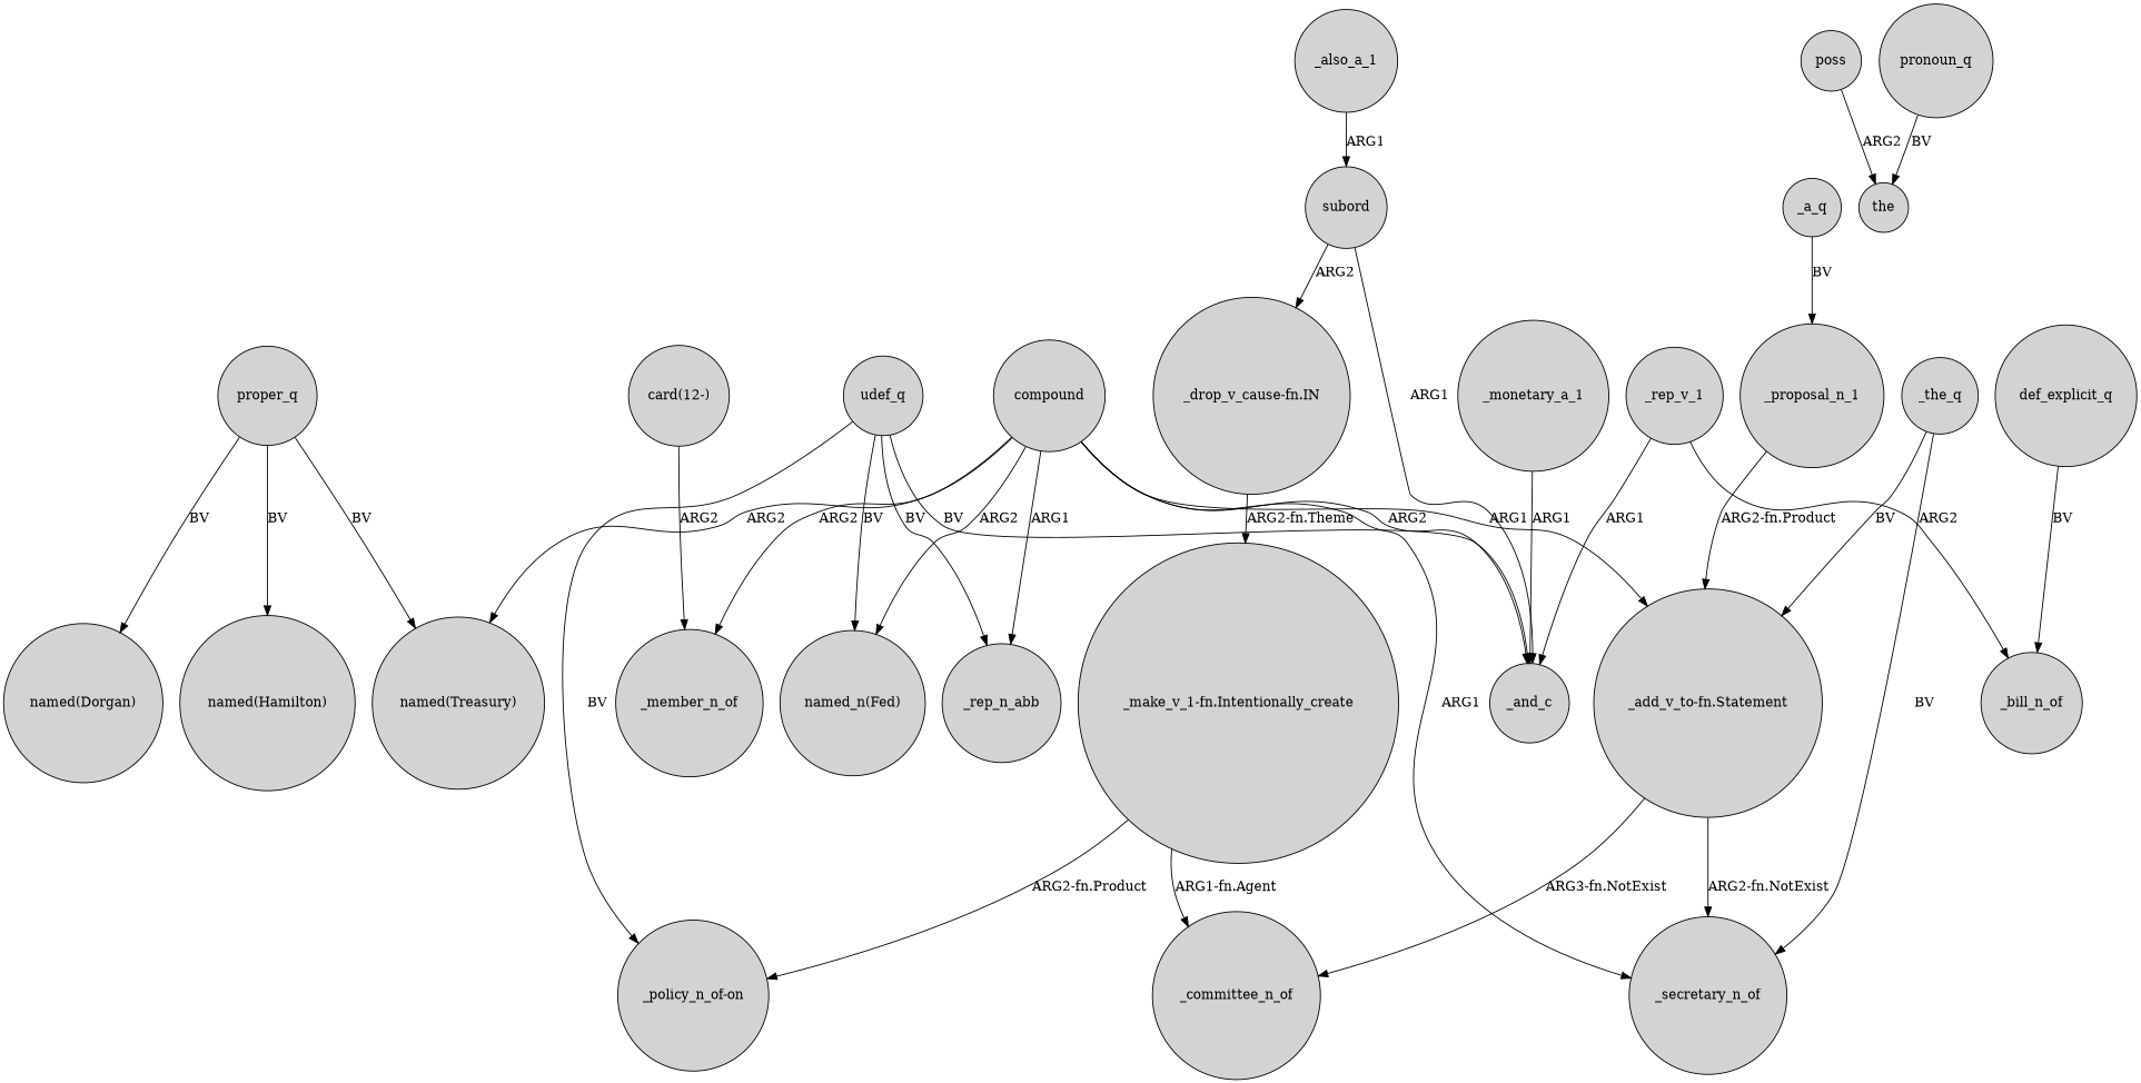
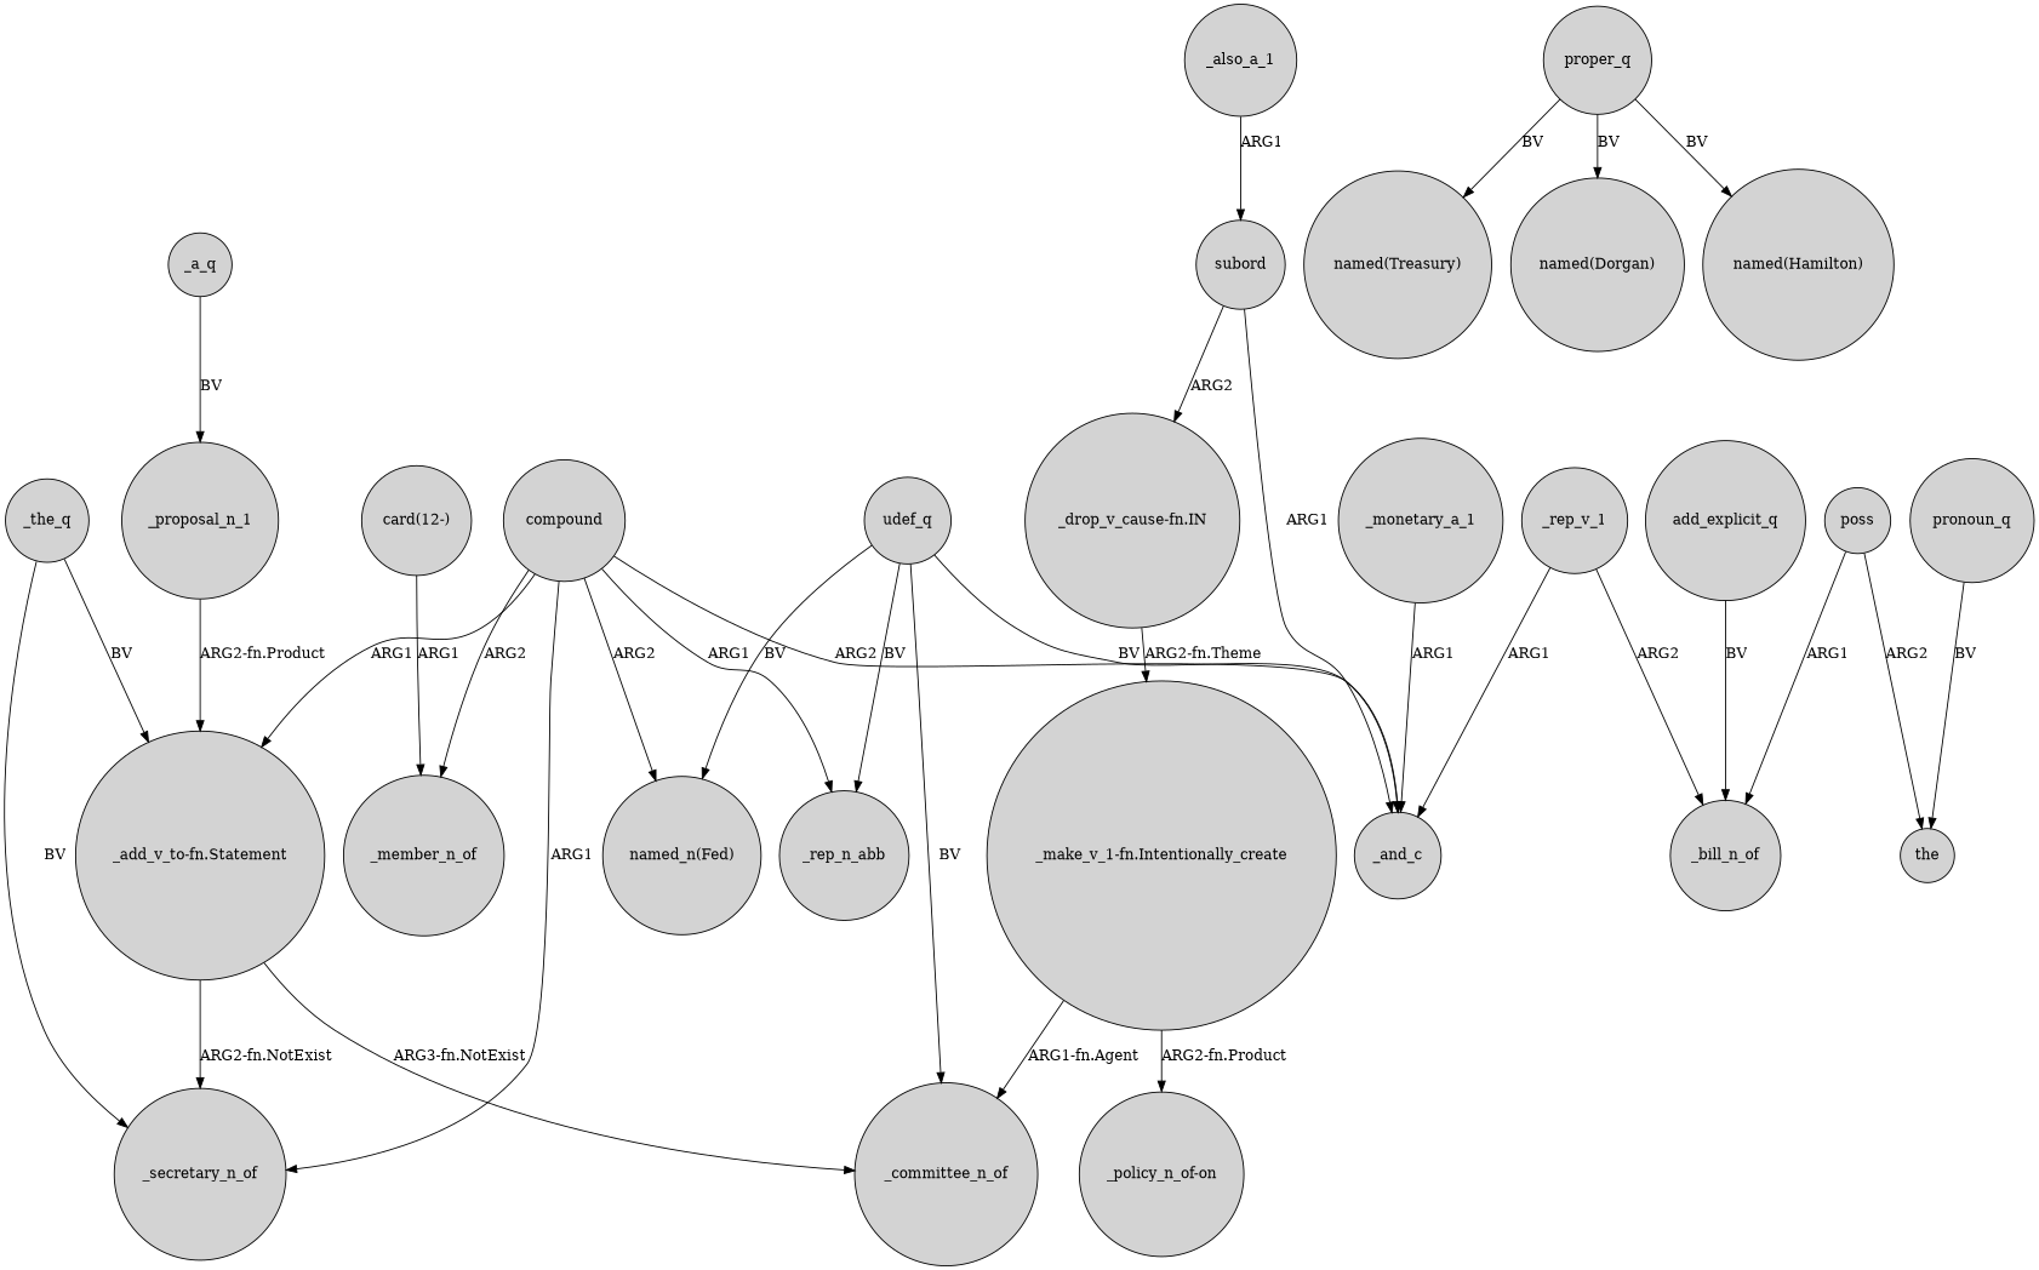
  digraph {
    node [shape=circle style=filled]
    compound
    "named(Treasury)"
    _rep_n_abb
    _and_c
    "named_n(Fed)"
    _member_n_of
    _secretary_n_of
    "_add_v_to-fn.Statement"
    _committee_n_of
    n10 [label=the]
    poss
    _bill_n_of
    "_make_v_1-fn.Intentionally_create"
    "_policy_n_of-on"
    "_drop_v_cause-fn.IN"
    _proposal_n_1
    n17 [label=_rep_v_1]
    _the_q
    udef_q
    proper_q
    "named(Dorgan)"
    "named(Hamilton)"
    "card(12-)"
    pronoun_q
    subord
    _also_a_1
-   def_explicit_q
+   def_explicit_q [label=add_explicit_q]
    _monetary_a_1
    _a_q
-   compound -> "named(Treasury)" [label=ARG2]
    compound -> _rep_n_abb [label=ARG1]
    compound -> _and_c [label=ARG2]
    compound -> "named_n(Fed)" [label=ARG2]
    compound -> _member_n_of [label=ARG2]
    compound -> _secretary_n_of [label=ARG1]
    compound -> "_add_v_to-fn.Statement" [label=ARG1]
    "_add_v_to-fn.Statement" -> _secretary_n_of [label="ARG2-fn.NotExist"]
    "_add_v_to-fn.Statement" -> _committee_n_of [label="ARG3-fn.NotExist"]
    poss -> n10 [label=ARG2]
+   poss -> _bill_n_of [label=ARG1]
    "_make_v_1-fn.Intentionally_create" -> _committee_n_of [label="ARG1-fn.Agent"]
    "_make_v_1-fn.Intentionally_create" -> "_policy_n_of-on" [label="ARG2-fn.Product"]
    "_drop_v_cause-fn.IN" -> "_make_v_1-fn.Intentionally_create" [label="ARG2-fn.Theme"]
    _proposal_n_1 -> "_add_v_to-fn.Statement" [label="ARG2-fn.Product"]
    n17 -> _and_c [label=ARG1]
    n17 -> _bill_n_of [label=ARG2]
    _the_q -> _secretary_n_of [label=BV]
    _the_q -> "_add_v_to-fn.Statement" [label=BV]
    udef_q -> _rep_n_abb [label=BV]
    udef_q -> _and_c [label=BV]
    udef_q -> "named_n(Fed)" [label=BV]
-   udef_q -> "_policy_n_of-on" [label=BV]
+   udef_q -> _committee_n_of [label=BV]
    proper_q -> "named(Treasury)" [label=BV]
    proper_q -> "named(Dorgan)" [label=BV]
    proper_q -> "named(Hamilton)" [label=BV]
-   "card(12-)" -> _member_n_of [label=ARG2]
+   "card(12-)" -> _member_n_of [label=ARG1]
    pronoun_q -> n10 [label=BV]
    subord -> _and_c [label=ARG1]
    subord -> "_drop_v_cause-fn.IN" [label=ARG2]
    _also_a_1 -> subord [label=ARG1]
    def_explicit_q -> _bill_n_of [label=BV]
    _monetary_a_1 -> _and_c [label=ARG1]
    _a_q -> _proposal_n_1 [label=BV]
  }
